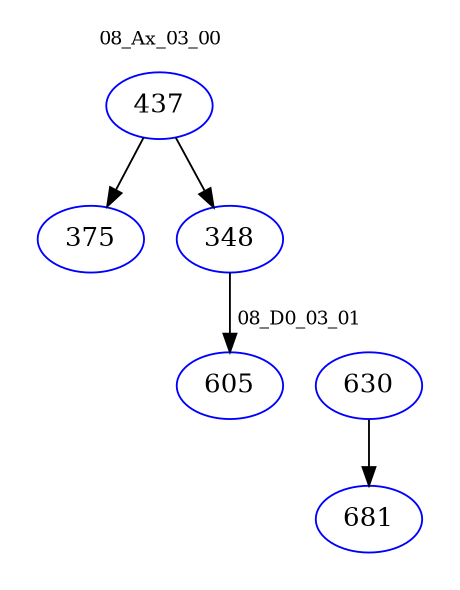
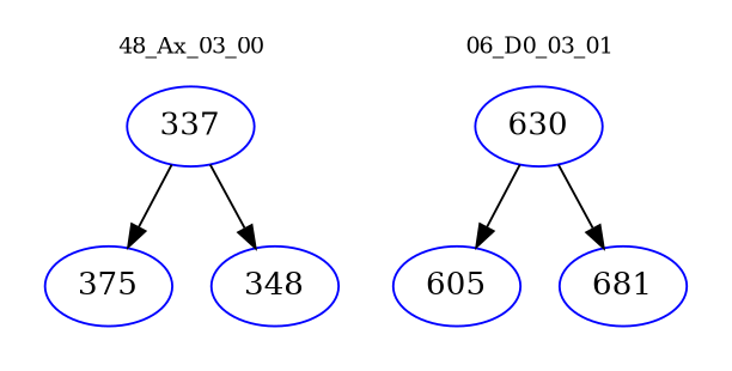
  digraph {
    node [color=blue]
    edge [color=black]
-   n1 [label=437]
+   n1 [label=337]
    n2 [label=375]
    n3 [label=348]
    n4 [label=630]
    n5 [label=605]
    n6 [label=681]
    subgraph cluster_1 {
      color=white
      fontsize=10
-     label="08_Ax_03_00"
+     label="48_Ax_03_00"
      n1
      n2
      n3
    }
    subgraph cluster_2 {
      color=white
      fontsize=10
-     label="08_D0_03_01"
+     label="06_D0_03_01"
      n4
      n5
      n6
    }
    n1 -> n2
    n1 -> n3
-   n3 -> n5
+   n4 -> n5
    n4 -> n6
  }
